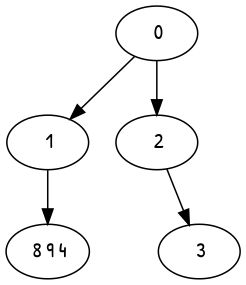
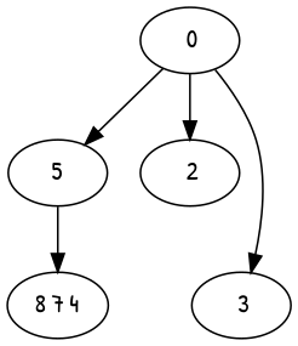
  digraph {
    fontname="Patrick Hand"
    node [fontname="Patrick Hand"]
    edge [fontname="Patrick Hand"]
    " 0"
-   " 1"
+   " 1" [label=5]
    " 2"
    " 3"
-   " 8 9 4"
+   " 8 9 4" [label="8 7 4"]
    " 0" -> " 1"
    " 0" -> " 2"
-   " 2" -> " 3"
+   " 0" -> " 3"
    " 1" -> " 8 9 4"
  }
